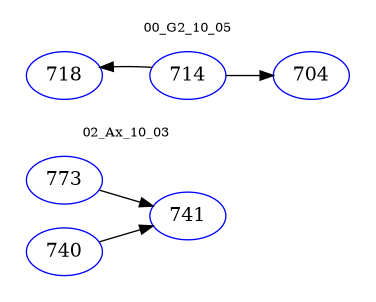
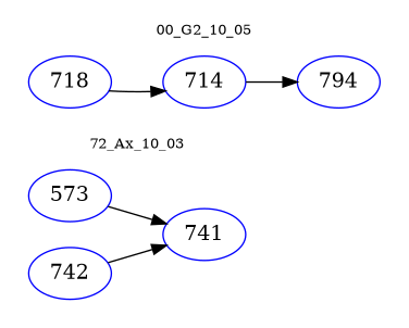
  digraph {
    rankdir=LR
    node [color=blue]
    edge [color=black]
-   n1 [label=773]
-   n2 [label=740]
+   n1 [label=573]
+   n2 [label=742]
    n3 [label=741]
    n4 [label=718]
    n5 [label=714]
-   n6 [label=704]
+   n6 [label=794]
    subgraph cluster_1 {
      color=white
      fontsize=10
-     label="02_Ax_10_03"
+     label="72_Ax_10_03"
      n1
      n2
      n3
    }
    subgraph cluster_2 {
      color=white
      fontsize=10
      label="00_G2_10_05"
      n4
      n5
      n6
    }
    n1 -> n3
    n2 -> n3
-   n5 -> n4
+   n4 -> n5
    n5 -> n6
  }
